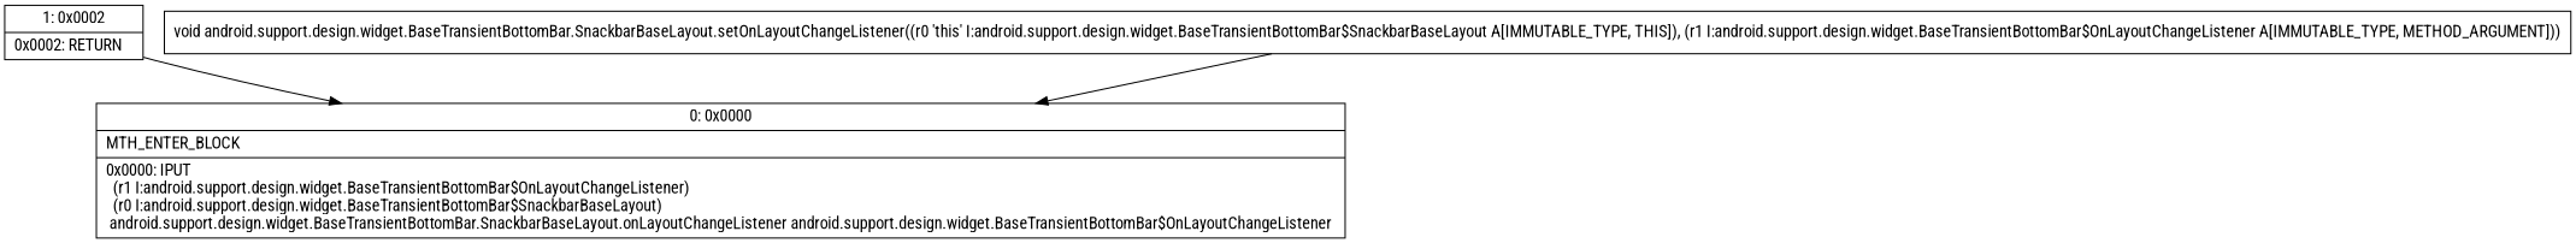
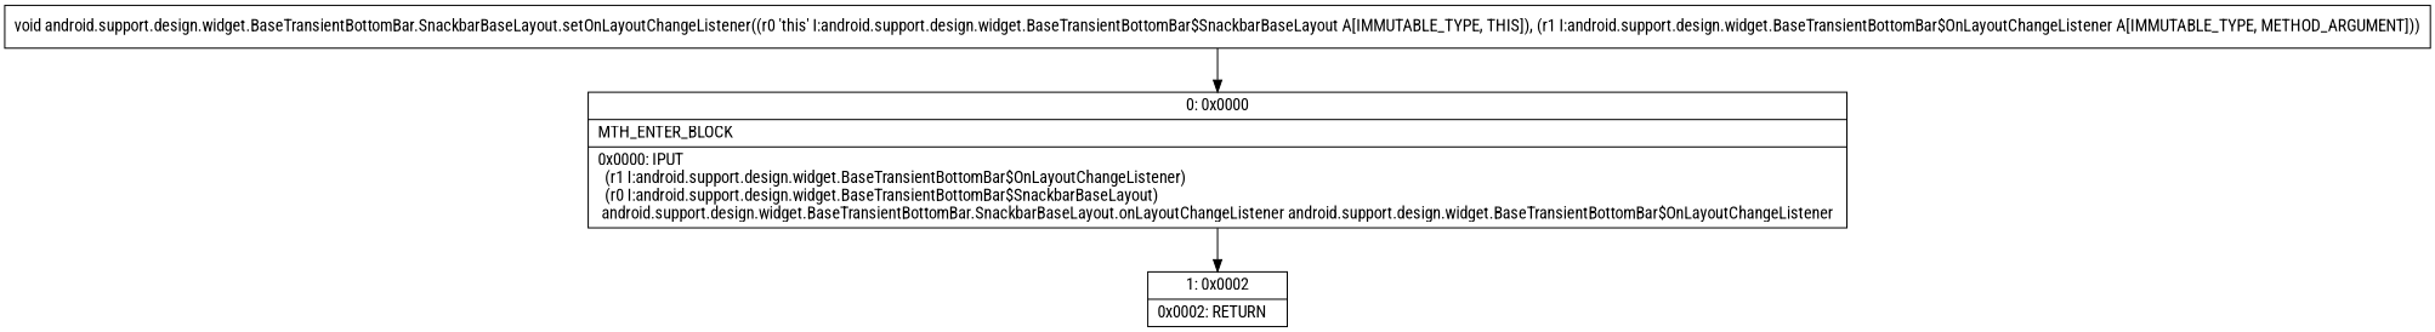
  digraph {
    fontname="Roboto Condensed"
    node [shape=record fontname="Roboto Condensed"]
    edge [fontname="Roboto Condensed"]
    n1 [label="{0\:\ 0x0000|MTH_ENTER_BLOCK\l|0x0000: IPUT  \l  (r1 I:android.support.design.widget.BaseTransientBottomBar$OnLayoutChangeListener)\l  (r0 I:android.support.design.widget.BaseTransientBottomBar$SnackbarBaseLayout)\l android.support.design.widget.BaseTransientBottomBar.SnackbarBaseLayout.onLayoutChangeListener android.support.design.widget.BaseTransientBottomBar$OnLayoutChangeListener \l}"]
    n2 [label="{1\:\ 0x0002|0x0002: RETURN   \l}"]
    n3 [label="{void android.support.design.widget.BaseTransientBottomBar.SnackbarBaseLayout.setOnLayoutChangeListener((r0 'this' I:android.support.design.widget.BaseTransientBottomBar$SnackbarBaseLayout A[IMMUTABLE_TYPE, THIS]), (r1 I:android.support.design.widget.BaseTransientBottomBar$OnLayoutChangeListener A[IMMUTABLE_TYPE, METHOD_ARGUMENT])) }"]
-   n2 -> n1
+   n1 -> n2
    n3 -> n1
  }
